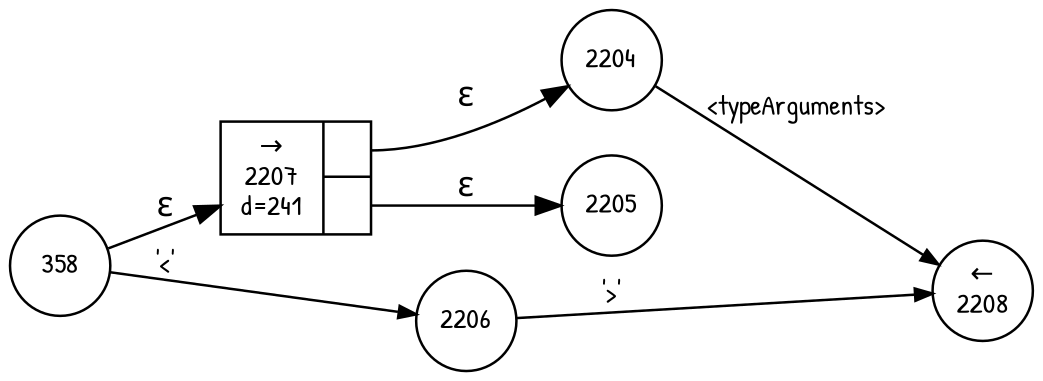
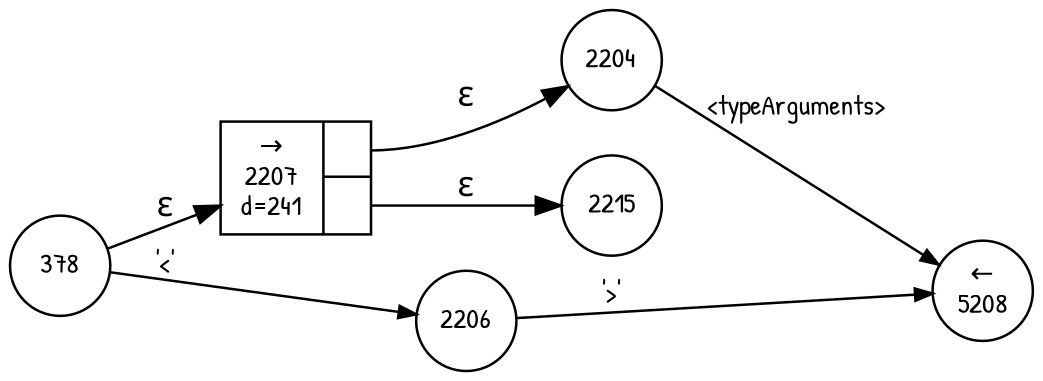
  digraph {
    fontname="Patrick Hand"
    rankdir=LR
    node [fixedsize=true fontname="Patrick Hand" fontsize=11 peripheries=1 shape=circle]
    edge [fontname="Patrick Hand"]
-   n1 [label="&larr;\n2208" width=.55]
-   n2 [label=358 width=.55]
+   n1 [label="&larr;\n5208" width=.55]
+   n2 [label=378 width=.55]
    n3 [fixedsize=false label="{&rarr;\n2207\nd=241|{<p0>|<p1>}}" shape=record]
    n4 [label=2206 width=.55]
    n5 [label=2204 width=.55]
-   n6 [label=2205 width=.55]
+   n6 [label=2215 width=.55]
    n2 -> n3 [label="&epsilon;"]
    n2 -> n4 [arrowhead=normal arrowsize=.7 fontsize=11 label="'<'"]
    n3 -> n5 [label="&epsilon;" tailport=p0]
    n3 -> n6 [label="&epsilon;" tailport=p1]
    n4 -> n1 [arrowhead=normal arrowsize=.7 fontsize=11 label="'>'"]
    n5 -> n1 [arrowhead=normal arrowsize=.7 fontsize=11 label="<typeArguments>"]
  }
